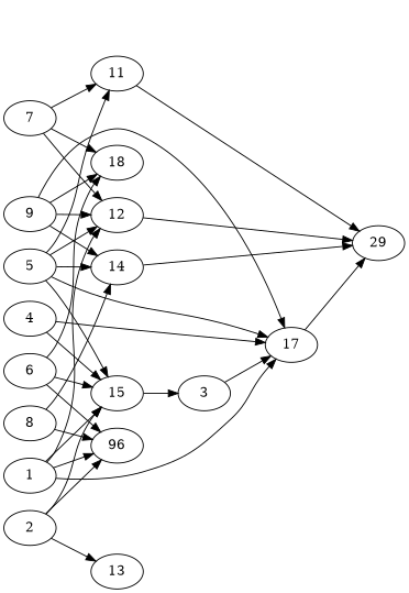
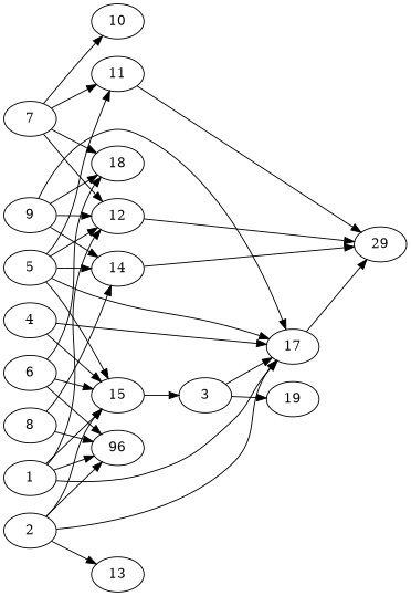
  digraph {
    rankdir=LR
    node [alpha=0.14]
    1 [expect_size=33499136]
    12 [expect_size=43737088]
    15 [alpha=0.11 expect_size=33997824]
    n4 [alpha=0.13 expect_size=16644096 label=96]
    17 [alpha=0.09 expect_size=46070784]
    n6 [alpha=0.20 expect_size=38928384 label=29]
    3 [alpha=0.04 expect_size=16733184]
    2 [alpha=0.00 expect_size=33666048]
    13 [alpha=0.01 expect_size=44913664]
+   19 [expect_size=22945792]
    4 [alpha=0.11 expect_size=7741440]
    5 [alpha=0.13 expect_size=51333120]
    11 [alpha=0.04 expect_size=9687040]
    14 [alpha=0.18 expect_size=7526400]
    6 [alpha=0.12 expect_size=36963328]
    18 [alpha=0.18 expect_size=37355520]
    7 [alpha=0.16 expect_size=38083584]
+   10 [alpha=0.17 expect_size=12596224]
    8 [expect_size=43616256]
    9 [alpha=0.07 expect_size=46534656]
    1 -> 12
    1 -> 15
    1 -> n4
    1 -> 17
    12 -> n6
    15 -> 3
    17 -> n6
    3 -> 17
+   3 -> 19
    2 -> 15
    2 -> n4
+   2 -> 17
    2 -> 13
    4 -> 15
    4 -> 17
    5 -> 12
    5 -> 15
    5 -> 17
    5 -> 11
    5 -> 14
    11 -> n6
    14 -> n6
    6 -> 15
    6 -> n4
    6 -> 18
    7 -> 12
    7 -> 11
    7 -> 18
+   7 -> 10
    8 -> n4
    8 -> 14
    9 -> 12
    9 -> 17
    9 -> 14
    9 -> 18
  }
